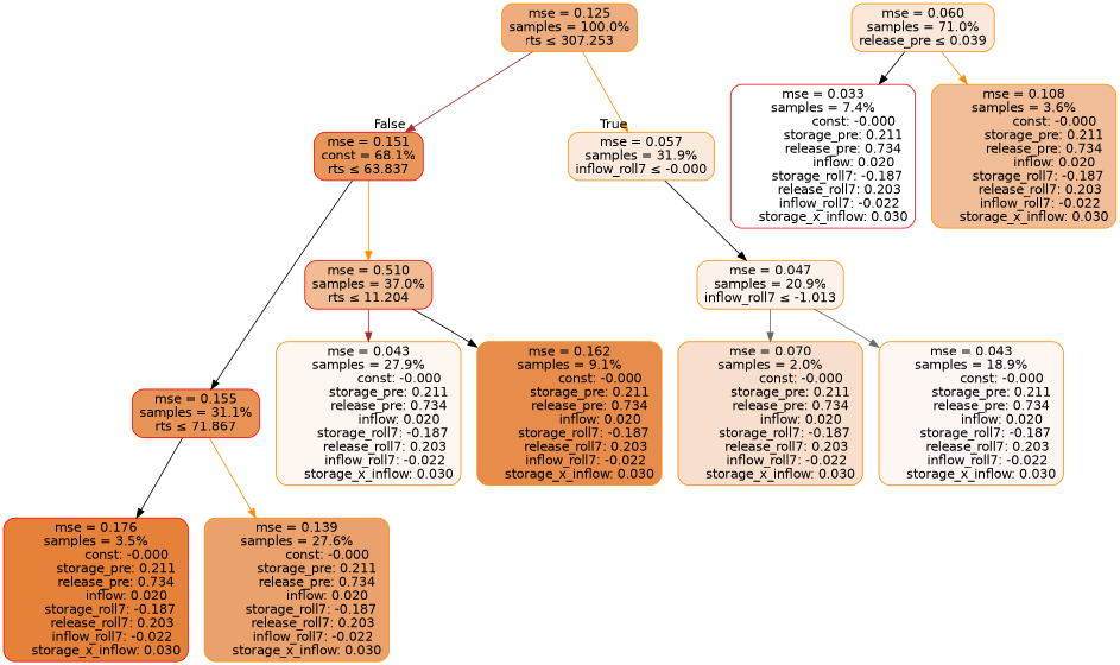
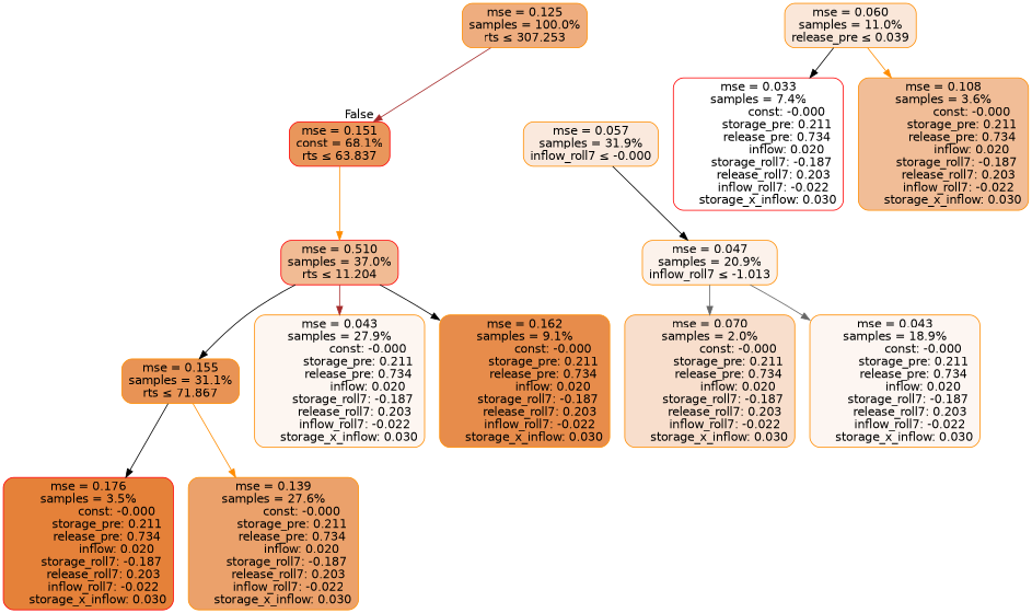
  digraph {
    node [color=darkorange fontname=helvetica shape=rectangle style="filled, rounded"]
    edge [color=black fontname=helvetica]
    n1 [fillcolor="#eead7f" label="mse = 0.125\nsamples = 100.0%\nrts &le; 307.253"]
    n2 [color=red fillcolor="#e9965b" label="mse = 0.151\nconst = 68.1%\nrts &le; 63.837"]
    n3 [fillcolor="#fae9dd" label="mse = 0.057\nsamples = 31.9%\ninflow_roll7 &le; -0.000"]
    n4 [color=red fillcolor="#f1bb94" label="mse = 0.510\nsamples = 37.0%\nrts &le; 11.204"]
-   n5 [color=red fillcolor="#e89355" label="mse = 0.155\nsamples = 31.1%\nrts &le; 71.867"]
+   n5 [fillcolor="#e89355" label="mse = 0.155\nsamples = 31.1%\nrts &le; 71.867"]
    n6 [fillcolor="#fcf2eb" label="mse = 0.047\nsamples = 20.9%\ninflow_roll7 &le; -1.013"]
    n7 [fillcolor="#fdf6f1" label="mse = 0.043\nsamples = 27.9%\n               const: -0.000\n          storage_pre: 0.211\n          release_pre: 0.734\n               inflow: 0.020\n       storage_roll7: -0.187\n        release_roll7: 0.203\n        inflow_roll7: -0.022\n     storage_x_inflow: 0.030"]
    n8 [fillcolor="#e78c4b" label="mse = 0.162\nsamples = 9.1%\n               const: -0.000\n          storage_pre: 0.211\n          release_pre: 0.734\n               inflow: 0.020\n       storage_roll7: -0.187\n        release_roll7: 0.203\n        inflow_roll7: -0.022\n     storage_x_inflow: 0.030"]
    n9 [color=red fillcolor="#e58139" label="mse = 0.176\nsamples = 3.5%\n               const: -0.000\n          storage_pre: 0.211\n          release_pre: 0.734\n               inflow: 0.020\n       storage_roll7: -0.187\n        release_roll7: 0.203\n        inflow_roll7: -0.022\n     storage_x_inflow: 0.030"]
    n10 [fillcolor="#eba16b" label="mse = 0.139\nsamples = 27.6%\n               const: -0.000\n          storage_pre: 0.211\n          release_pre: 0.734\n               inflow: 0.020\n       storage_roll7: -0.187\n        release_roll7: 0.203\n        inflow_roll7: -0.022\n     storage_x_inflow: 0.030"]
    n11 [fillcolor="#f8decc" label="mse = 0.070\nsamples = 2.0%\n               const: -0.000\n          storage_pre: 0.211\n          release_pre: 0.734\n               inflow: 0.020\n       storage_roll7: -0.187\n        release_roll7: 0.203\n        inflow_roll7: -0.022\n     storage_x_inflow: 0.030"]
    n12 [fillcolor="#fdf6f2" label="mse = 0.043\nsamples = 18.9%\n               const: -0.000\n          storage_pre: 0.211\n          release_pre: 0.734\n               inflow: 0.020\n       storage_roll7: -0.187\n        release_roll7: 0.203\n        inflow_roll7: -0.022\n     storage_x_inflow: 0.030"]
-   n13 [fillcolor="#fae7d9" label="mse = 0.060\nsamples = 71.0%\nrelease_pre &le; 0.039"]
+   n13 [fillcolor="#fae7d9" label="mse = 0.060\nsamples = 11.0%\nrelease_pre &le; 0.039"]
    n14 [color=red fillcolor="#ffffff" label="mse = 0.033\nsamples = 7.4%\n               const: -0.000\n          storage_pre: 0.211\n          release_pre: 0.734\n               inflow: 0.020\n       storage_roll7: -0.187\n        release_roll7: 0.203\n        inflow_roll7: -0.022\n     storage_x_inflow: 0.030"]
    n15 [fillcolor="#f1bd97" label="mse = 0.108\nsamples = 3.6%\n               const: -0.000\n          storage_pre: 0.211\n          release_pre: 0.734\n               inflow: 0.020\n       storage_roll7: -0.187\n        release_roll7: 0.203\n        inflow_roll7: -0.022\n     storage_x_inflow: 0.030"]
    n1 -> n2 [color=brown headlabel=False labelangle=45 labeldistance=2.5]
-   n1 -> n3 [color=darkorange headlabel=True labelangle=-45 labeldistance=2.5]
    n2 -> n4 [color=darkorange]
-   n2 -> n5
+   n4 -> n5
    n3 -> n6
    n4 -> n7 [color=brown]
    n4 -> n8
    n5 -> n9
    n5 -> n10 [color=darkorange]
    n6 -> n11 [color=gray40]
    n6 -> n12 [color=gray40]
    n13 -> n14
    n13 -> n15 [color=darkorange]
  }
